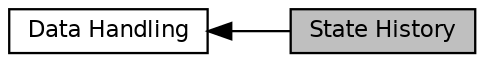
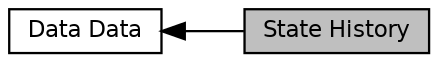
  digraph {
    rankdir=LR
    node [color=black fontname=Helvetica fontsize=10 shape=box style=filled]
    n1 [fillcolor=grey75 fontcolor=black height=0.2 label="State History" width=0.4]
-   n2 [fillcolor=white height=0.2 label="Data Handling" width=0.4]
+   n2 [fillcolor=white height=0.2 label="Data Data" width=0.4]
    n2 -> n1 [dir=back fontname=Helvetica fontsize=10 labelfontname=Helvetica labelfontsize=10 shape=plaintext style=solid]
  }
